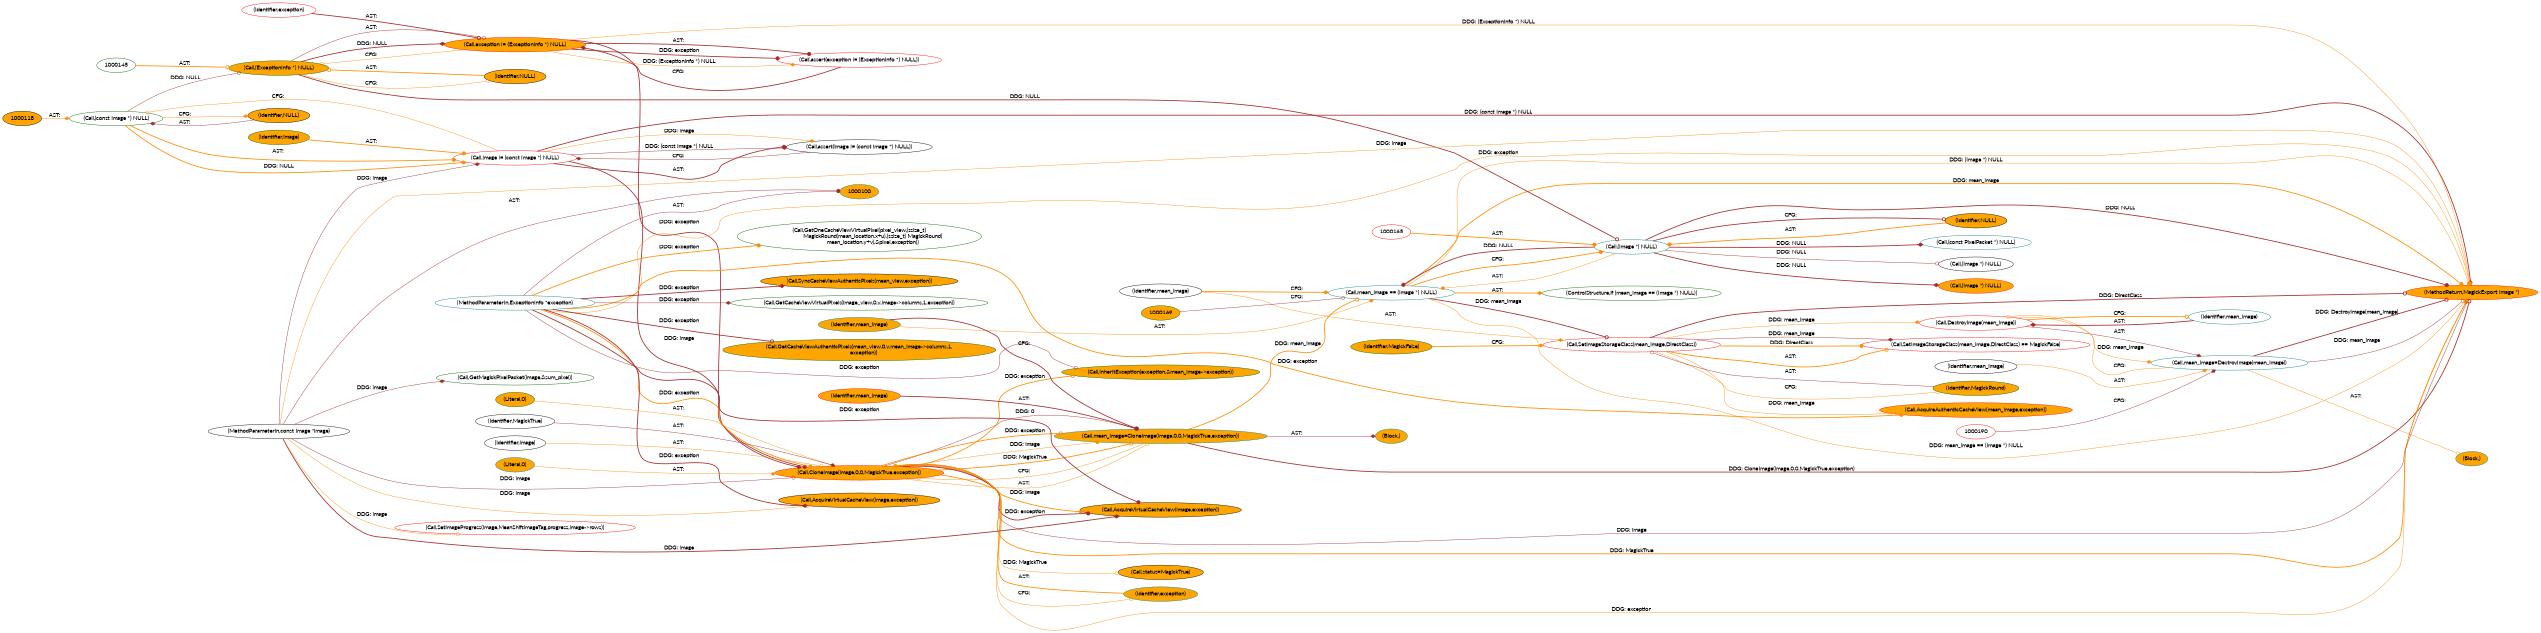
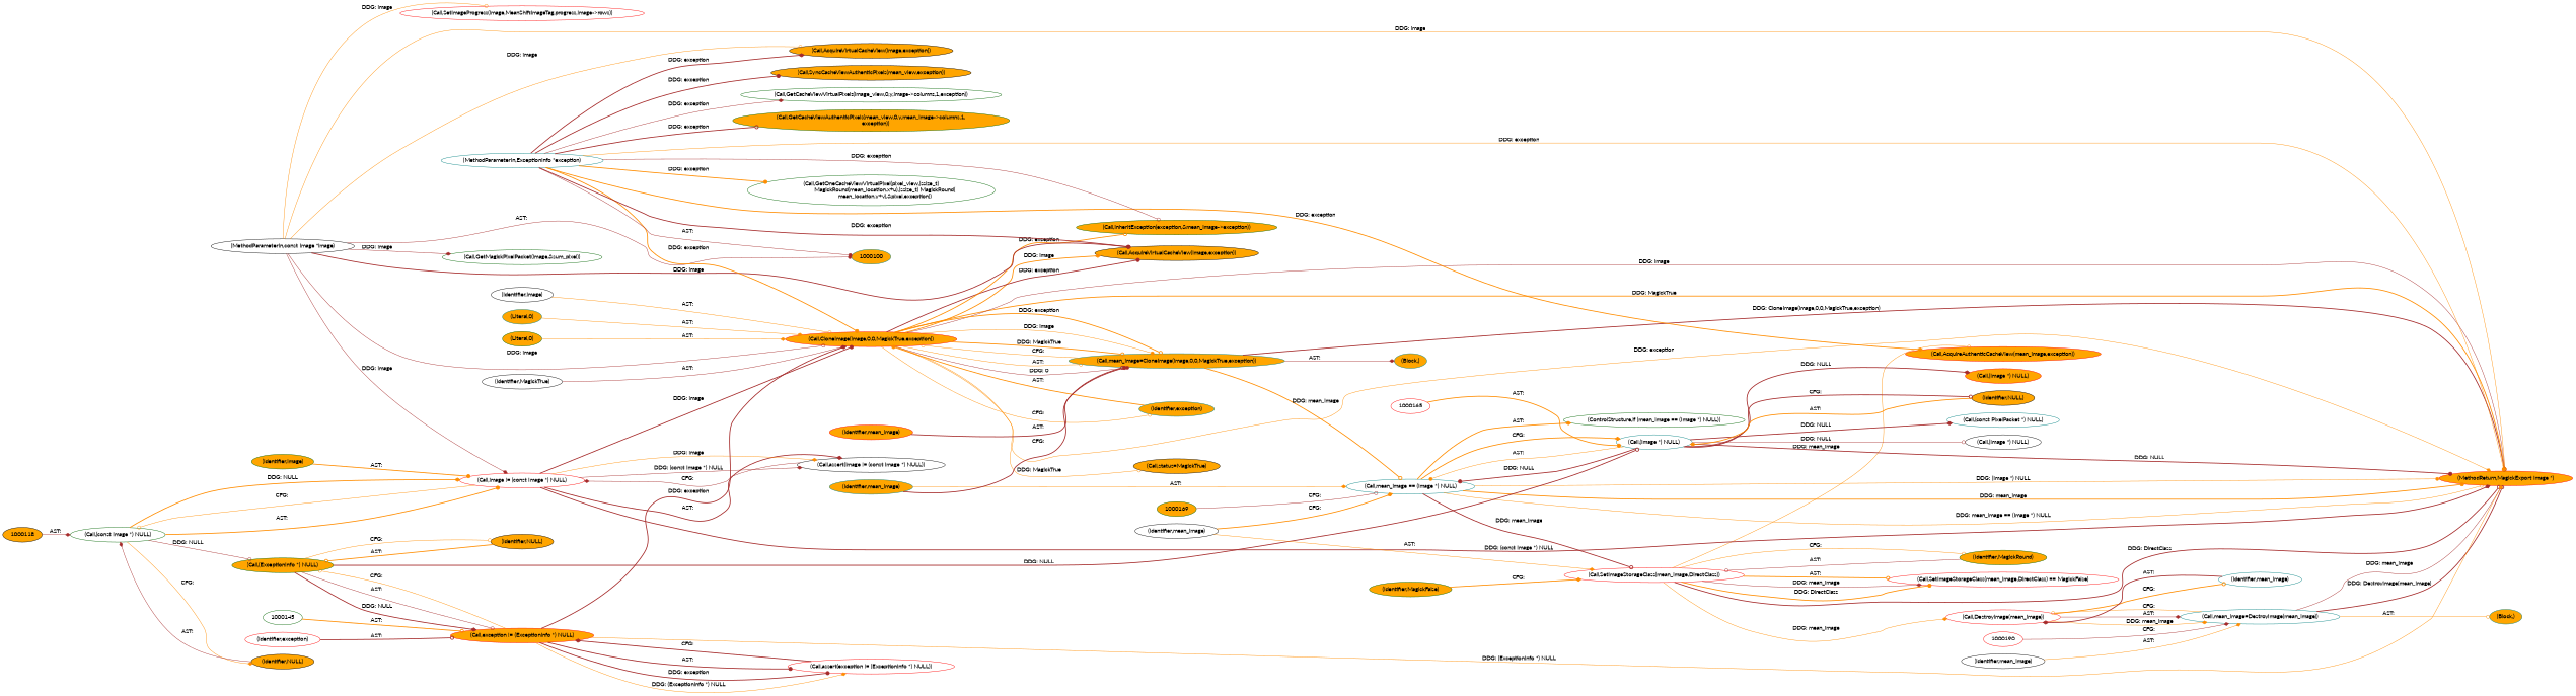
  digraph {
    fontname=Lato
    rankdir=LR
    node [color=red fillcolor=orange fontname=Lato style=filled]
    edge [arrowhead=diamond color=darkorange fontname=Lato style=solid]
    n1 [fillcolor=white label="(Call,DestroyImage(mean_image))"]
    n2 [color=teal fillcolor=white label="(Call,mean_image=DestroyImage(mean_image))"]
    n3 [color=teal fillcolor=white label="(Identifier,mean_image)"]
    n4 [label="(MethodReturn,MagickExport Image *)"]
    n5 [color=teal label="(Block,)"]
    n6 [fillcolor=white label="(Call,SetImageStorageClass(mean_image,DirectClass))"]
    n7 [color=darkgreen label="(Identifier,MagickRound)"]
    n8 [fillcolor=white label="(Call,SetImageStorageClass(mean_image,DirectClass) == MagickFalse)"]
    n9 [label="(Call,AcquireAuthenticCacheView(mean_image,exception))"]
    n10 [color=teal fillcolor=white label="(Call,mean_image == (Image *) NULL)"]
    n11 [color=teal fillcolor=white label="(Call,(Image *) NULL)"]
    n12 [color=darkgreen fillcolor=white label="(ControlStructure,if (mean_image == (Image *) NULL))"]
    n13 [color=teal fillcolor=white label="(Call,(const PixelPacket *) NULL)"]
    n14 [color=black fillcolor=white label="(Call,(Image *) NULL)"]
    n15 [label="(Call,(Image *) NULL)"]
    n16 [color=black label="(Identifier,NULL)"]
    n17 [color=teal label="(Call,mean_image=CloneImage(image,0,0,MagickTrue,exception))"]
    n18 [label="(Call,CloneImage(image,0,0,MagickTrue,exception))"]
    n19 [color=teal label="(Block,)"]
    n20 [color=black label="(Call,AcquireVirtualCacheView(image,exception))"]
    n21 [color=teal label="(Identifier,exception)"]
    n22 [color=black label="(Call,status=MagickTrue)"]
    n23 [color=darkgreen label="(Call,InheritException(exception,&mean_image->exception))"]
    n24 [fillcolor=white label="(Call,image != (const Image *) NULL)"]
    n25 [color=darkgreen fillcolor=white label="(Call,(const Image *) NULL)"]
    n26 [color=black fillcolor=white label="(Call,assert(image != (const Image *) NULL))"]
    n27 [color=darkgreen label="(Call,(ExceptionInfo *) NULL)"]
    n28 [color=black label="(Identifier,NULL)"]
    n29 [color=black fillcolor=white label="(MethodParameterIn,const Image *image)"]
    n30 [color=darkgreen fillcolor=white label="(Call,GetMagickPixelPacket(image,&sum_pixel))"]
    n31 [fillcolor=white label="(Call,SetImageProgress(image,MeanShiftImageTag,progress,image->rows))"]
    n32 [color=black label="(Call,AcquireVirtualCacheView(image,exception))"]
    1000100 [color=teal]
    n34 [label="(Call,exception != (ExceptionInfo *) NULL)"]
    n35 [color=black label="(Identifier,NULL)"]
    n36 [fillcolor=white label="(Call,assert(exception != (ExceptionInfo *) NULL))"]
    n37 [color=teal fillcolor=white label="(MethodParameterIn,ExceptionInfo *exception)"]
    n38 [color=darkgreen fillcolor=white label="(Call,GetOneCacheViewVirtualPixel(pixel_view,(ssize_t)\n                  MagickRound(mean_location.x+u),(ssize_t) MagickRound(\n                  mean_location.y+v),&pixel,exception))"]
    n39 [color=black label="(Call,SyncCacheViewAuthenticPixels(mean_view,exception))"]
    n40 [color=darkgreen fillcolor=white label="(Call,GetCacheViewVirtualPixels(image_view,0,y,image->columns,1,exception))"]
    n41 [color=darkgreen label="(Call,GetCacheViewAuthenticPixels(mean_view,0,y,mean_image->columns,1,\n      exception))"]
    n42 [color=darkgreen label="(Literal,0)"]
    n43 [color=teal label="(Identifier,mean_image)"]
    n44 [color=black fillcolor=white label="(Identifier,MagickTrue)"]
    n45 [color=black fillcolor=white label="(Identifier,image)"]
    n46 [color=teal label="(Literal,0)"]
    n47 [fillcolor=white label="(Identifier,exception)"]
    n48 [color=black fillcolor=white label="(Identifier,mean_image)"]
    n49 [color=darkgreen label="(Identifier,MagickFalse)"]
    n50 [color=black fillcolor=white label="(Identifier,mean_image)"]
    n51 [color=darkgreen label="(Identifier,image)"]
    n52 [label="(Identifier,mean_image)"]
    1000169 [color=darkgreen]
    1000118 [color=black]
    1000145 [color=darkgreen fillcolor=white]
    1000165 [fillcolor=white]
    1000190 [fillcolor=white]
    n1 -> n2 [color=brown label="AST: "]
    n1 -> n2 [label="DDG: mean_image"]
    n1 -> n3 [arrowhead=odot label="CFG: " style=bold]
    n2 -> n1 [arrowhead=odot label="CFG: "]
    n2 -> n4 [arrowhead=odot color=brown label="DDG: DestroyImage(mean_image)" style=bold]
    n2 -> n4 [arrowhead=odot color=brown label="DDG: mean_image"]
    n2 -> n5 [arrowhead=odot label="AST: "]
    n3 -> n1 [color=brown label="AST: " style=bold]
    n6 -> n1 [label="DDG: mean_image"]
    n6 -> n4 [arrowhead=odot color=brown label="DDG: DirectClass" style=bold]
    n6 -> n7 [arrowhead=odot label="CFG: "]
    n6 -> n8 [arrowhead=odot label="AST: " style=bold]
    n6 -> n8 [color=brown label="DDG: mean_image"]
    n6 -> n8 [arrowhead=dot label="DDG: DirectClass" style=bold]
    n6 -> n9 [arrowhead=odot label="DDG: mean_image"]
    n7 -> n6 [arrowhead=odot color=brown label="AST: "]
    n10 -> n4 [arrowhead=dot label="DDG: (Image *) NULL"]
    n10 -> n4 [arrowhead=dot label="DDG: mean_image" style=bold]
    n10 -> n4 [arrowhead=odot label="DDG: mean_image == (Image *) NULL"]
    n10 -> n6 [arrowhead=odot color=brown label="DDG: mean_image" style=bold]
    n10 -> n11 [label="CFG: " style=bold]
    n10 -> n12 [label="AST: " style=bold]
    n11 -> n4 [arrowhead=dot color=brown label="DDG: NULL" style=bold]
    n11 -> n10 [arrowhead=dot label="AST: "]
    n11 -> n10 [arrowhead=dot color=brown label="DDG: NULL" style=bold]
    n11 -> n13 [color=brown label="DDG: NULL" style=bold]
    n11 -> n14 [arrowhead=odot color=brown label="DDG: NULL"]
    n11 -> n15 [color=brown label="DDG: NULL" style=bold]
    n11 -> n16 [arrowhead=odot color=brown label="CFG: " style=bold]
    n16 -> n11 [label="AST: " style=bold]
    n17 -> n4 [arrowhead=odot color=brown label="DDG: CloneImage(image,0,0,MagickTrue,exception)" style=bold]
    n17 -> n10 [arrowhead=odot label="DDG: mean_image" style=bold]
    n17 -> n18 [arrowhead=odot label="CFG: "]
    n17 -> n19 [color=brown label="AST: "]
    n18 -> n4 [label="DDG: MagickTrue" style=bold]
    n18 -> n4 [label="DDG: exception"]
    n18 -> n4 [arrowhead=odot color=brown label="DDG: image"]
    n18 -> n17 [arrowhead=odot label="AST: "]
    n18 -> n17 [arrowhead=dot color=brown label="DDG: 0"]
    n18 -> n17 [arrowhead=odot label="DDG: exception" style=bold]
    n18 -> n17 [arrowhead=dot label="DDG: image"]
    n18 -> n17 [arrowhead=odot label="DDG: MagickTrue" style=bold]
    n18 -> n20 [label="DDG: image" style=bold]
    n18 -> n20 [arrowhead=dot color=brown label="DDG: exception" style=bold]
    n18 -> n21 [arrowhead=odot label="CFG: "]
    n18 -> n22 [arrowhead=odot label="DDG: MagickTrue"]
    n18 -> n23 [arrowhead=odot label="DDG: exception" style=bold]
    n21 -> n18 [arrowhead=dot label="AST: " style=bold]
    n24 -> n4 [color=brown label="DDG: (const Image *) NULL" style=bold]
    n24 -> n18 [arrowhead=dot color=brown label="DDG: image" style=bold]
    n24 -> n25 [arrowhead=odot label="CFG: "]
    n24 -> n26 [color=brown label="AST: " style=bold]
    n24 -> n26 [label="DDG: image"]
    n24 -> n26 [color=brown label="DDG: (const Image *) NULL"]
    n25 -> n24 [arrowhead=dot label="AST: " style=bold]
    n25 -> n24 [label="DDG: NULL" style=bold]
    n25 -> n27 [arrowhead=odot color=brown label="DDG: NULL"]
    n25 -> n28 [label="CFG: "]
    n26 -> n24 [color=brown label="CFG: "]
    n27 -> n11 [arrowhead=odot color=brown label="DDG: NULL" style=bold]
    n27 -> n34 [arrowhead=odot color=brown label="AST: "]
    n27 -> n34 [color=brown label="DDG: NULL" style=bold]
    n27 -> n35 [arrowhead=odot label="CFG: "]
    n28 -> n25 [color=brown label="AST: "]
    n29 -> n4 [arrowhead=odot label="DDG: image"]
    n29 -> n18 [arrowhead=odot color=brown label="DDG: image"]
    n29 -> n20 [color=brown label="DDG: image" style=bold]
    n29 -> n24 [color=brown label="DDG: image"]
    n29 -> n30 [color=brown label="DDG: image"]
    n29 -> n31 [arrowhead=odot label="DDG: image"]
    n29 -> n32 [arrowhead=odot label="DDG: image"]
    n29 -> 1000100 [arrowhead=dot color=brown label="AST: "]
    n34 -> n4 [arrowhead=dot label="DDG: (ExceptionInfo *) NULL"]
    n34 -> n18 [color=brown label="DDG: exception" style=bold]
    n34 -> n27 [arrowhead=odot label="CFG: "]
    n34 -> n36 [arrowhead=dot color=brown label="AST: " style=bold]
    n34 -> n36 [arrowhead=dot color=brown label="DDG: exception" style=bold]
    n34 -> n36 [label="DDG: (ExceptionInfo *) NULL"]
    n35 -> n27 [arrowhead=odot label="AST: " style=bold]
    n36 -> n34 [color=brown label="CFG: " style=bold]
    n37 -> n4 [arrowhead=dot label="DDG: exception"]
    n37 -> n9 [label="DDG: exception" style=bold]
    n37 -> n18 [arrowhead=dot label="DDG: exception" style=bold]
    n37 -> n20 [arrowhead=dot color=brown label="DDG: exception" style=bold]
    n37 -> n23 [arrowhead=odot color=brown label="DDG: exception"]
    n37 -> n32 [color=brown label="DDG: exception" style=bold]
    n37 -> 1000100 [arrowhead=dot color=brown label="AST: "]
    n37 -> n38 [arrowhead=dot label="DDG: exception" style=bold]
-   n37 -> n39 [color=brown label="DDG: exception" style=bold]
+   n37 -> n39 [arrowhead=dot color=brown label="DDG: exception" style=bold]
    n37 -> n40 [color=brown label="DDG: exception"]
    n37 -> n41 [arrowhead=odot color=brown label="DDG: exception" style=bold]
    n42 -> n18 [label="AST: "]
    n43 -> n10 [label="AST: "]
    n43 -> n17 [arrowhead=odot color=brown label="CFG: " style=bold]
    n44 -> n18 [color=brown label="AST: "]
    n45 -> n18 [arrowhead=odot label="AST: "]
    n46 -> n18 [label="AST: "]
    n47 -> n34 [arrowhead=odot color=brown label="AST: " style=bold]
    n48 -> n6 [label="AST: "]
    n48 -> n10 [label="CFG: " style=bold]
    n49 -> n6 [label="CFG: " style=bold]
    n50 -> n2 [label="AST: "]
    n51 -> n24 [arrowhead=dot label="AST: " style=bold]
    n52 -> n17 [arrowhead=dot color=brown label="AST: " style=bold]
    1000169 -> n10 [arrowhead=odot color=brown label="CFG: "]
-   1000118 -> n25 [label="AST: "]
-   1000145 -> n27 [arrowhead=odot label="AST: " style=bold]
+   1000118 -> n25 [color=brown label="AST: "]
+   1000145 -> n34 [arrowhead=odot label="AST: " style=bold]
    1000165 -> n11 [arrowhead=dot label="AST: " style=bold]
    1000190 -> n2 [color=brown label="CFG: "]
  }
